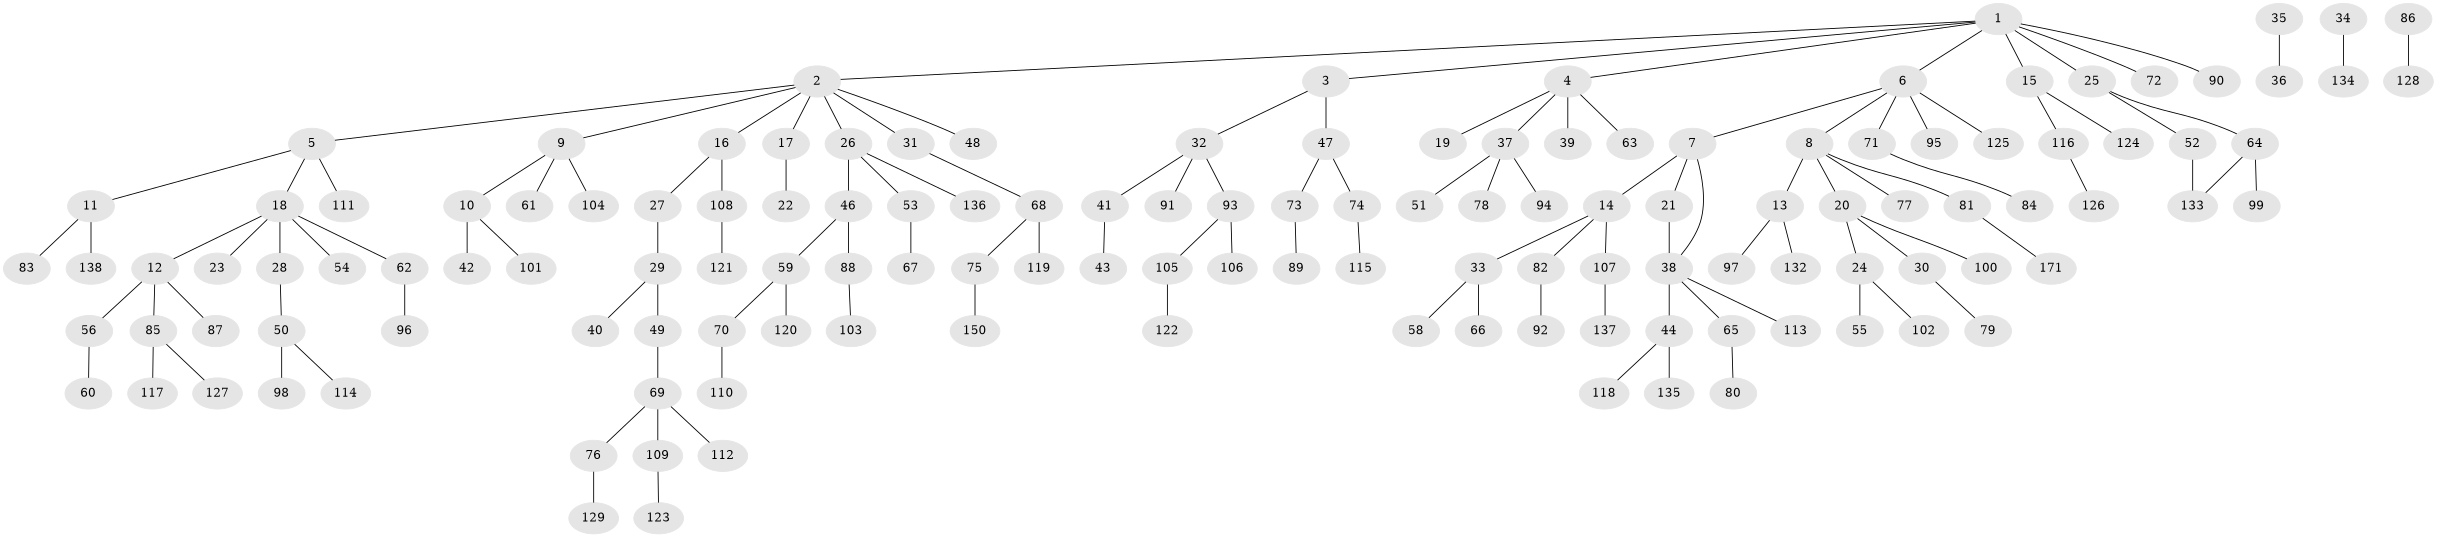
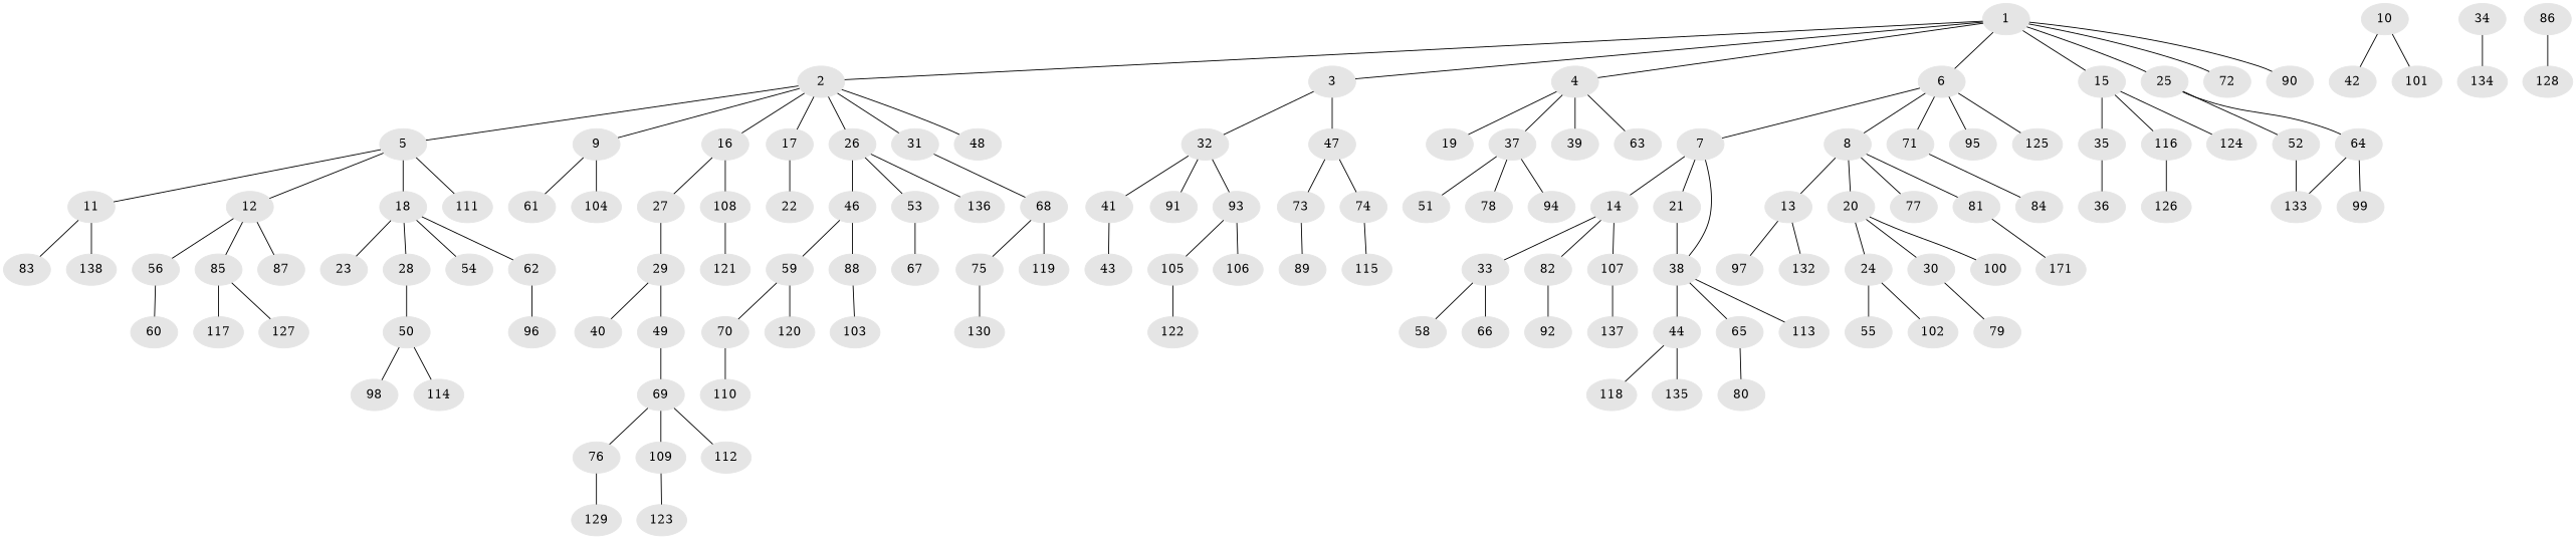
  graph {
    node [color=gray90 style=filled]
    1
    2
    3
    4
    6
    15
    25
    72
    90
    5
    9
    16
    17
    26
    31
    48
    32
    47
    19
    37
    39
    63
    7
    8
    71
    95
    125
    35
    116
    124
    52
    64
    11
    12
    18
    111
    10
    61
    104
    27
    108
    22
    46
    53
    136
    68
    41
    91
    93
    73
    74
    51
    78
    94
    83
    138
    56
    85
    87
    23
    28
    54
    62
    14
    21
    38
    13
    20
    77
    81
    84
    33
    82
    107
    34
    134
    97
    132
    24
    30
    100
    n82 [label=171]
    42
    101
    60
    117
    127
    58
    66
    92
    137
    36
    126
    29
    121
    50
    96
    55
    102
    79
    44
    65
    113
    133
    99
    59
    88
    67
    40
    49
    98
    114
    69
    75
    119
    43
    105
    106
    118
    135
    80
    70
    120
    103
    89
    115
    76
    109
    112
    110
    86
    128
-   130 [label=150]
+   130
    129
    123
    122
    1 -- 2
    1 -- 3
    1 -- 4
    1 -- 6
    1 -- 15
    1 -- 25
    1 -- 72
    1 -- 90
    2 -- 5
    2 -- 9
    2 -- 16
    2 -- 17
    2 -- 26
    2 -- 31
    2 -- 48
    3 -- 32
    3 -- 47
    4 -- 19
    4 -- 37
    4 -- 39
    4 -- 63
    6 -- 7
    6 -- 8
    6 -- 71
    6 -- 95
    6 -- 125
+   15 -- 35
    15 -- 116
    15 -- 124
    25 -- 52
    25 -- 64
    5 -- 11
-   18 -- 12
+   5 -- 12
    5 -- 18
    5 -- 111
-   9 -- 10
    9 -- 61
    9 -- 104
    16 -- 27
    16 -- 108
    17 -- 22
    26 -- 46
    26 -- 53
    26 -- 136
    31 -- 68
    32 -- 41
    32 -- 91
    32 -- 93
    47 -- 73
    47 -- 74
    37 -- 51
    37 -- 78
    37 -- 94
    7 -- 14
    7 -- 21
    7 -- 38
    8 -- 13
    8 -- 20
    8 -- 77
    8 -- 81
    71 -- 84
    35 -- 36
    116 -- 126
    52 -- 133
    64 -- 133
    64 -- 99
    11 -- 83
    11 -- 138
    12 -- 56
    12 -- 85
    12 -- 87
    18 -- 23
    18 -- 28
    18 -- 54
    18 -- 62
    10 -- 42
    10 -- 101
    27 -- 29
    108 -- 121
    46 -- 59
    46 -- 88
    53 -- 67
    68 -- 75
    68 -- 119
    41 -- 43
    93 -- 105
    93 -- 106
    73 -- 89
    74 -- 115
    56 -- 60
    85 -- 117
    85 -- 127
    28 -- 50
    62 -- 96
    14 -- 33
    14 -- 82
    14 -- 107
    21 -- 38
    38 -- 44
    38 -- 65
    38 -- 113
    13 -- 97
    13 -- 132
    20 -- 24
    20 -- 30
    20 -- 100
    81 -- n82
    33 -- 58
    33 -- 66
    82 -- 92
    107 -- 137
    34 -- 134
    24 -- 55
    24 -- 102
    30 -- 79
    29 -- 40
    29 -- 49
    50 -- 98
    50 -- 114
    44 -- 118
    44 -- 135
    65 -- 80
    59 -- 70
    59 -- 120
    88 -- 103
    49 -- 69
    69 -- 76
    69 -- 109
    69 -- 112
    75 -- 130
    105 -- 122
    70 -- 110
    76 -- 129
    109 -- 123
    86 -- 128
  }
